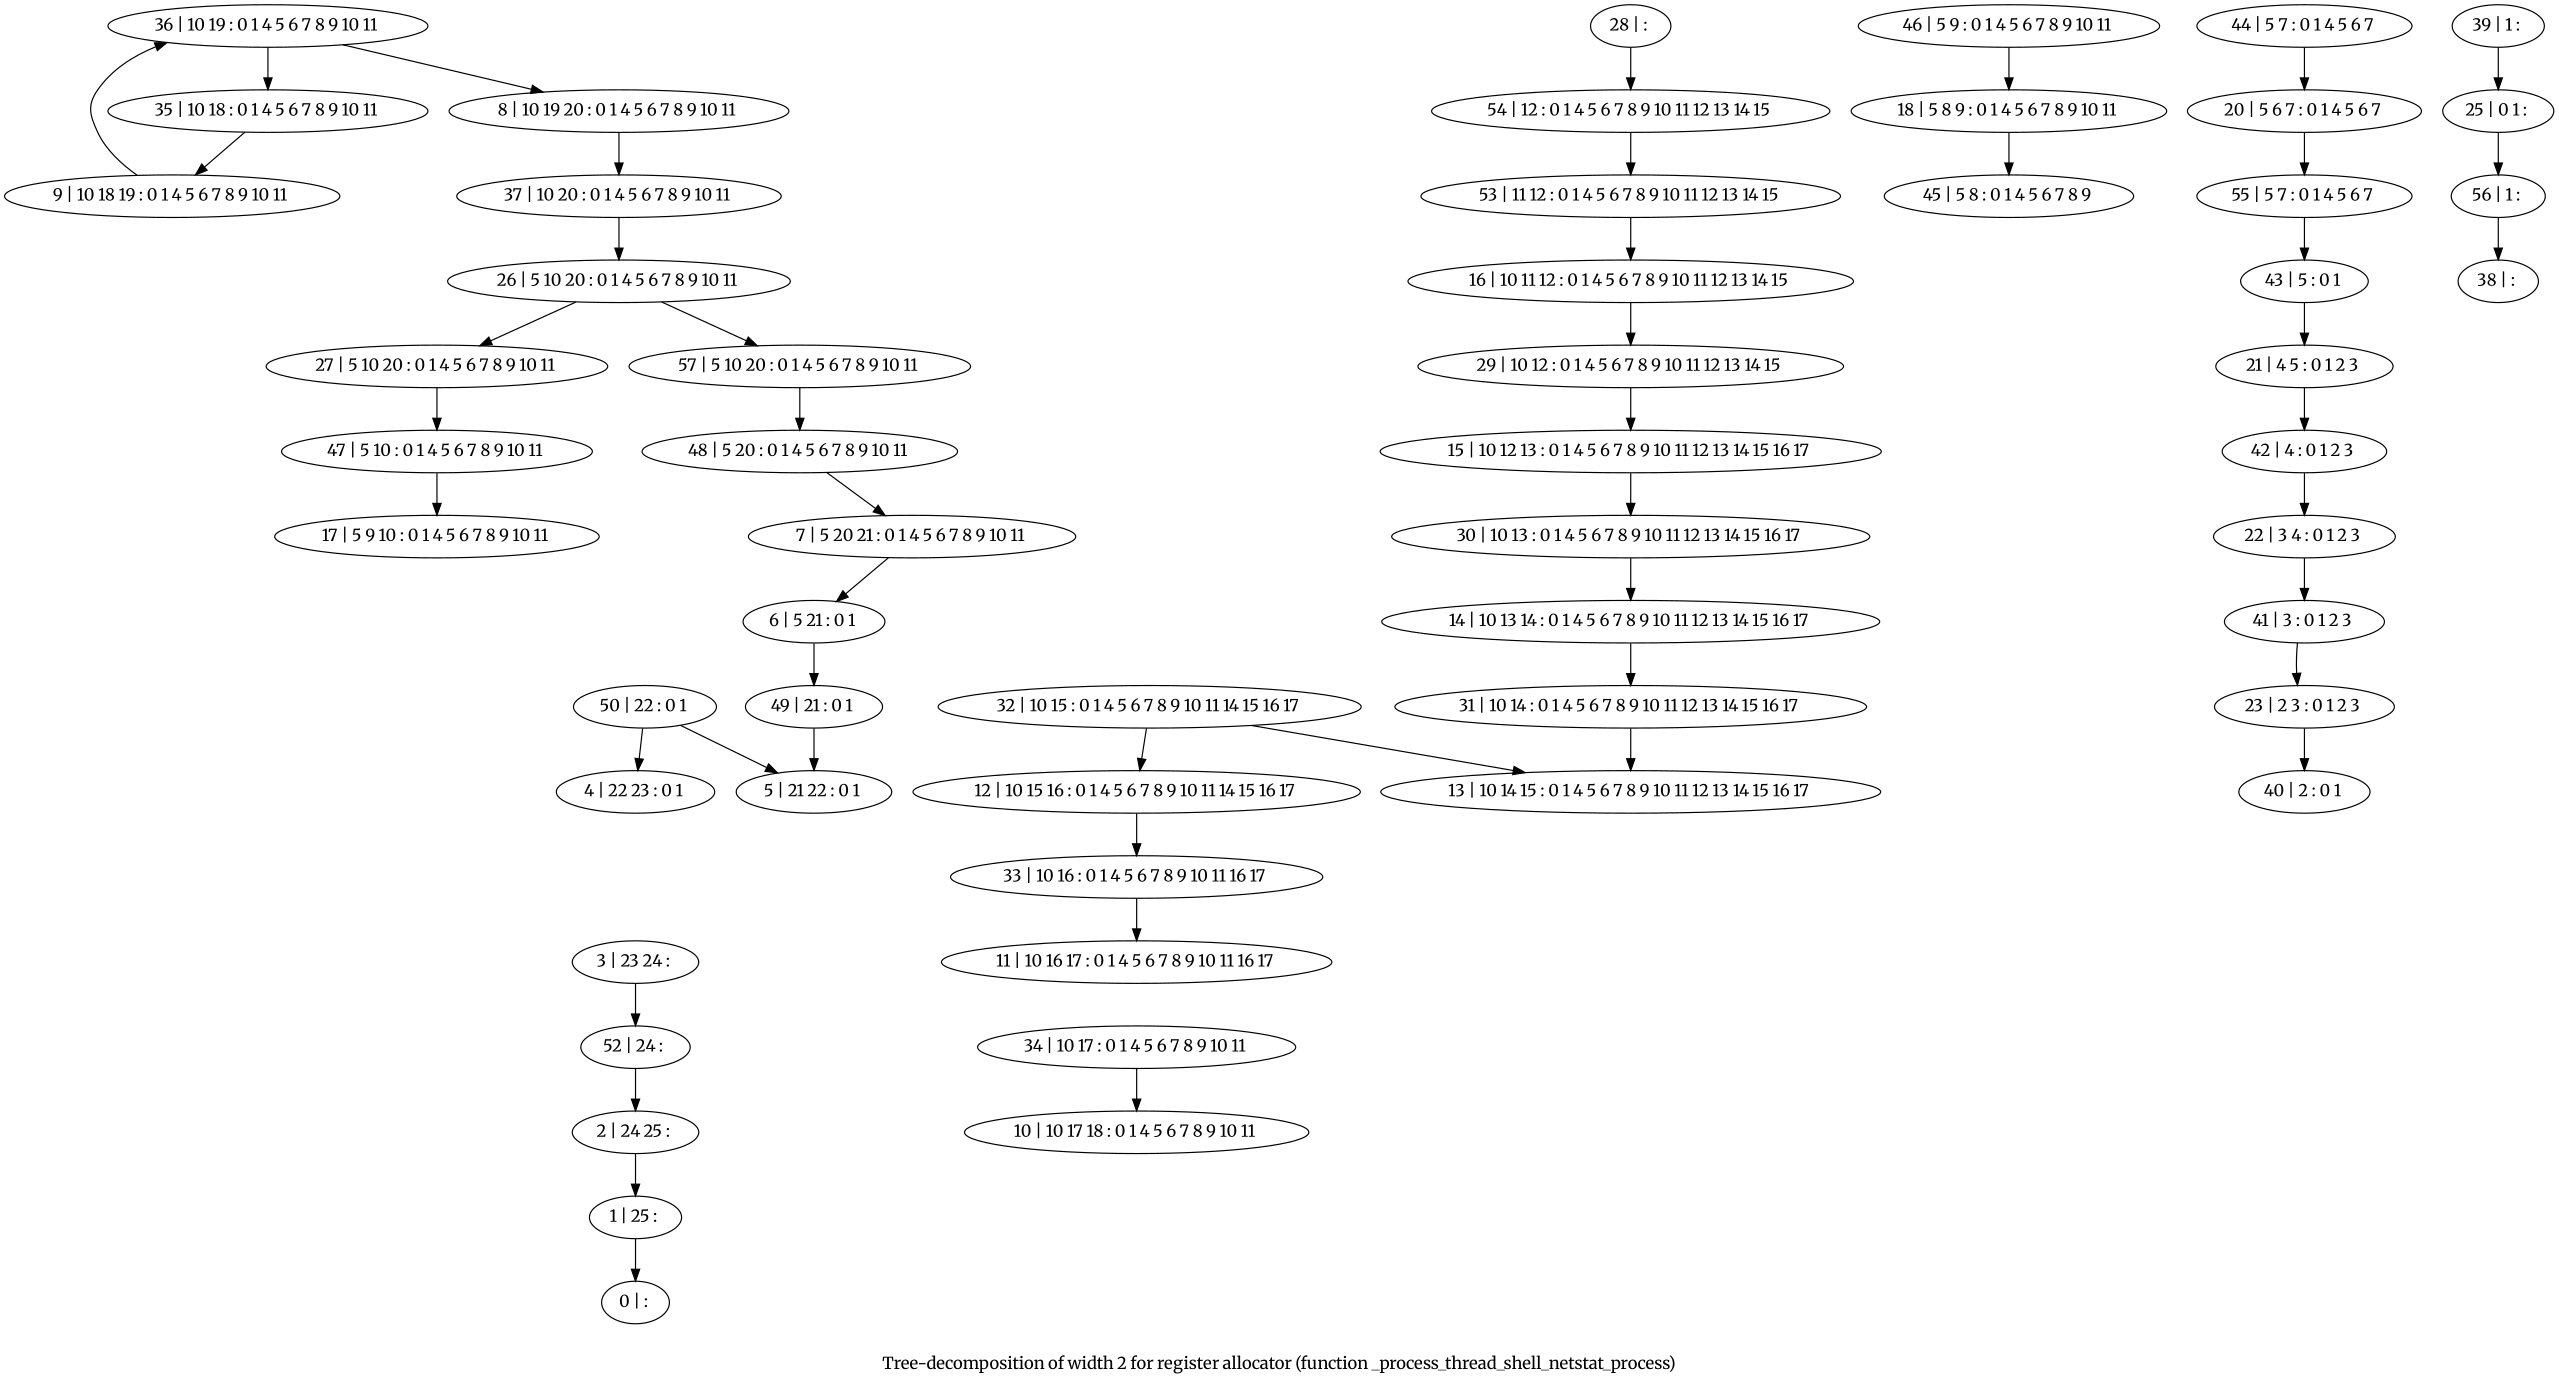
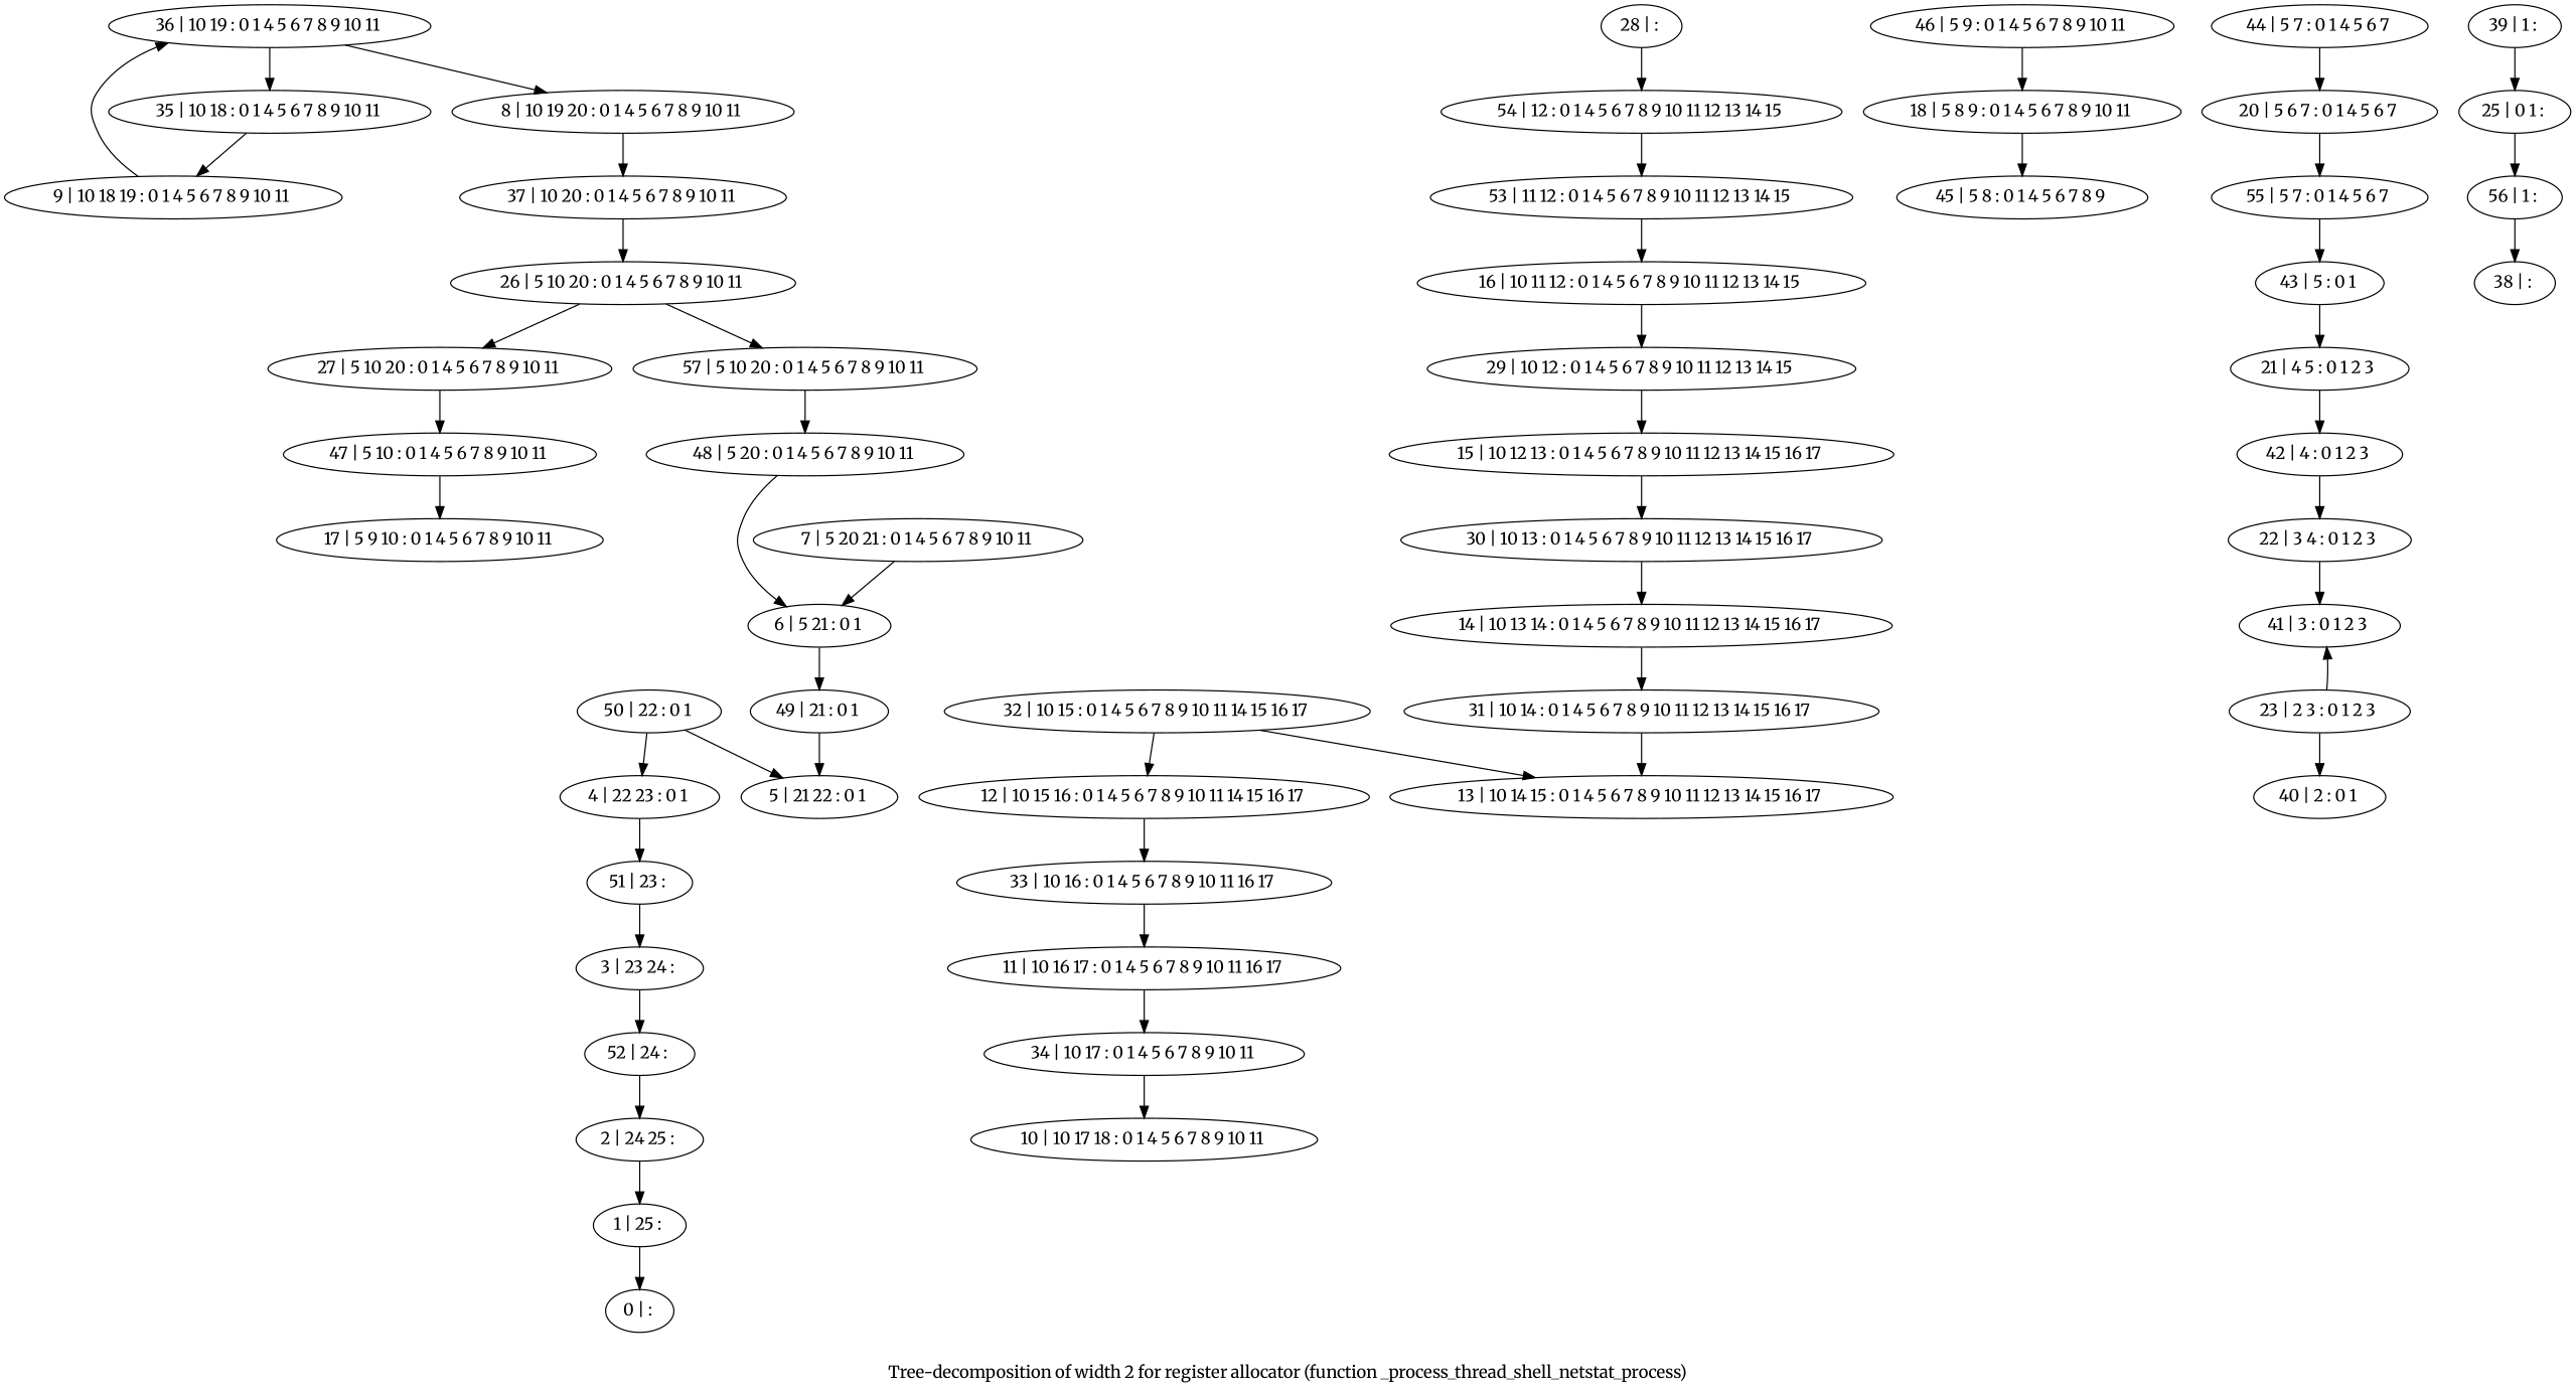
  digraph {
    fontname=Merriweather
    label="Tree-decomposition of width 2 for register allocator (function _process_thread_shell_netstat_process)"
    node [fontname=Merriweather]
    edge [fontname=Merriweather]
    n1 [label="0 | : "]
    n2 [label="1 | 25 : "]
    n3 [label="2 | 24 25 : "]
    n4 [label="3 | 23 24 : "]
    n5 [label="52 | 24 : "]
    n6 [label="4 | 22 23 : 0 1 "]
+   n7 [label="51 | 23 : "]
    n8 [label="5 | 21 22 : 0 1 "]
    n9 [label="50 | 22 : 0 1 "]
    n10 [label="6 | 5 21 : 0 1 "]
    n11 [label="49 | 21 : 0 1 "]
    n12 [label="7 | 5 20 21 : 0 1 4 5 6 7 8 9 10 11 "]
    n13 [label="8 | 10 19 20 : 0 1 4 5 6 7 8 9 10 11 "]
    n14 [label="37 | 10 20 : 0 1 4 5 6 7 8 9 10 11 "]
    n15 [label="26 | 5 10 20 : 0 1 4 5 6 7 8 9 10 11 "]
    n16 [label="9 | 10 18 19 : 0 1 4 5 6 7 8 9 10 11 "]
    n17 [label="36 | 10 19 : 0 1 4 5 6 7 8 9 10 11 "]
    n18 [label="35 | 10 18 : 0 1 4 5 6 7 8 9 10 11 "]
    n19 [label="10 | 10 17 18 : 0 1 4 5 6 7 8 9 10 11 "]
    n20 [label="11 | 10 16 17 : 0 1 4 5 6 7 8 9 10 11 16 17 "]
    n21 [label="34 | 10 17 : 0 1 4 5 6 7 8 9 10 11 "]
    n22 [label="12 | 10 15 16 : 0 1 4 5 6 7 8 9 10 11 14 15 16 17 "]
    n23 [label="33 | 10 16 : 0 1 4 5 6 7 8 9 10 11 16 17 "]
    n24 [label="13 | 10 14 15 : 0 1 4 5 6 7 8 9 10 11 12 13 14 15 16 17 "]
    n25 [label="32 | 10 15 : 0 1 4 5 6 7 8 9 10 11 14 15 16 17 "]
    n26 [label="14 | 10 13 14 : 0 1 4 5 6 7 8 9 10 11 12 13 14 15 16 17 "]
    n27 [label="31 | 10 14 : 0 1 4 5 6 7 8 9 10 11 12 13 14 15 16 17 "]
    n28 [label="15 | 10 12 13 : 0 1 4 5 6 7 8 9 10 11 12 13 14 15 16 17 "]
    n29 [label="30 | 10 13 : 0 1 4 5 6 7 8 9 10 11 12 13 14 15 16 17 "]
    n30 [label="16 | 10 11 12 : 0 1 4 5 6 7 8 9 10 11 12 13 14 15 "]
    n31 [label="29 | 10 12 : 0 1 4 5 6 7 8 9 10 11 12 13 14 15 "]
    n32 [label="17 | 5 9 10 : 0 1 4 5 6 7 8 9 10 11 "]
    n33 [label="46 | 5 9 : 0 1 4 5 6 7 8 9 10 11 "]
    n34 [label="18 | 5 8 9 : 0 1 4 5 6 7 8 9 10 11 "]
    n35 [label="45 | 5 8 : 0 1 4 5 6 7 8 9 "]
    n36 [label="44 | 5 7 : 0 1 4 5 6 7 "]
    n37 [label="20 | 5 6 7 : 0 1 4 5 6 7 "]
    n38 [label="55 | 5 7 : 0 1 4 5 6 7 "]
    n39 [label="43 | 5 : 0 1 "]
    n40 [label="21 | 4 5 : 0 1 2 3 "]
    n41 [label="42 | 4 : 0 1 2 3 "]
    n42 [label="22 | 3 4 : 0 1 2 3 "]
    n43 [label="41 | 3 : 0 1 2 3 "]
    n44 [label="23 | 2 3 : 0 1 2 3 "]
    n45 [label="40 | 2 : 0 1 "]
    n46 [label="39 | 1 : "]
    n47 [label="25 | 0 1 : "]
    n48 [label="56 | 1 : "]
    n49 [label="38 | : "]
    n50 [label="27 | 5 10 20 : 0 1 4 5 6 7 8 9 10 11 "]
    n51 [label="57 | 5 10 20 : 0 1 4 5 6 7 8 9 10 11 "]
    n52 [label="47 | 5 10 : 0 1 4 5 6 7 8 9 10 11 "]
    n53 [label="48 | 5 20 : 0 1 4 5 6 7 8 9 10 11 "]
    n54 [label="28 | : "]
    n55 [label="54 | 12 : 0 1 4 5 6 7 8 9 10 11 12 13 14 15 "]
    n56 [label="53 | 11 12 : 0 1 4 5 6 7 8 9 10 11 12 13 14 15 "]
    n2 -> n1
    n3 -> n2
    n4 -> n5
    n5 -> n3
+   n6 -> n7
+   n7 -> n4
    n9 -> n6
    n9 -> n8
    n10 -> n11
    n11 -> n8
    n12 -> n10
    n13 -> n14
    n14 -> n15
    n15 -> n50
    n15 -> n51
    n16 -> n17
    n17 -> n13
    n17 -> n18
    n18 -> n16
+   n20 -> n21
    n21 -> n19
    n22 -> n23
    n23 -> n20
    n25 -> n22
    n25 -> n24
    n26 -> n27
    n27 -> n24
    n28 -> n29
    n29 -> n26
    n30 -> n31
    n31 -> n28
    n33 -> n34
    n34 -> n35
    n36 -> n37
    n37 -> n38
    n38 -> n39
    n39 -> n40
    n40 -> n41
    n41 -> n42
    n42 -> n43
-   n43 -> n44
+   n44 -> n43
    n44 -> n45
    n46 -> n47
    n47 -> n48
    n48 -> n49
    n50 -> n52
    n51 -> n53
    n52 -> n32
-   n53 -> n12
+   n53 -> n10
    n54 -> n55
    n55 -> n56
    n56 -> n30
  }
